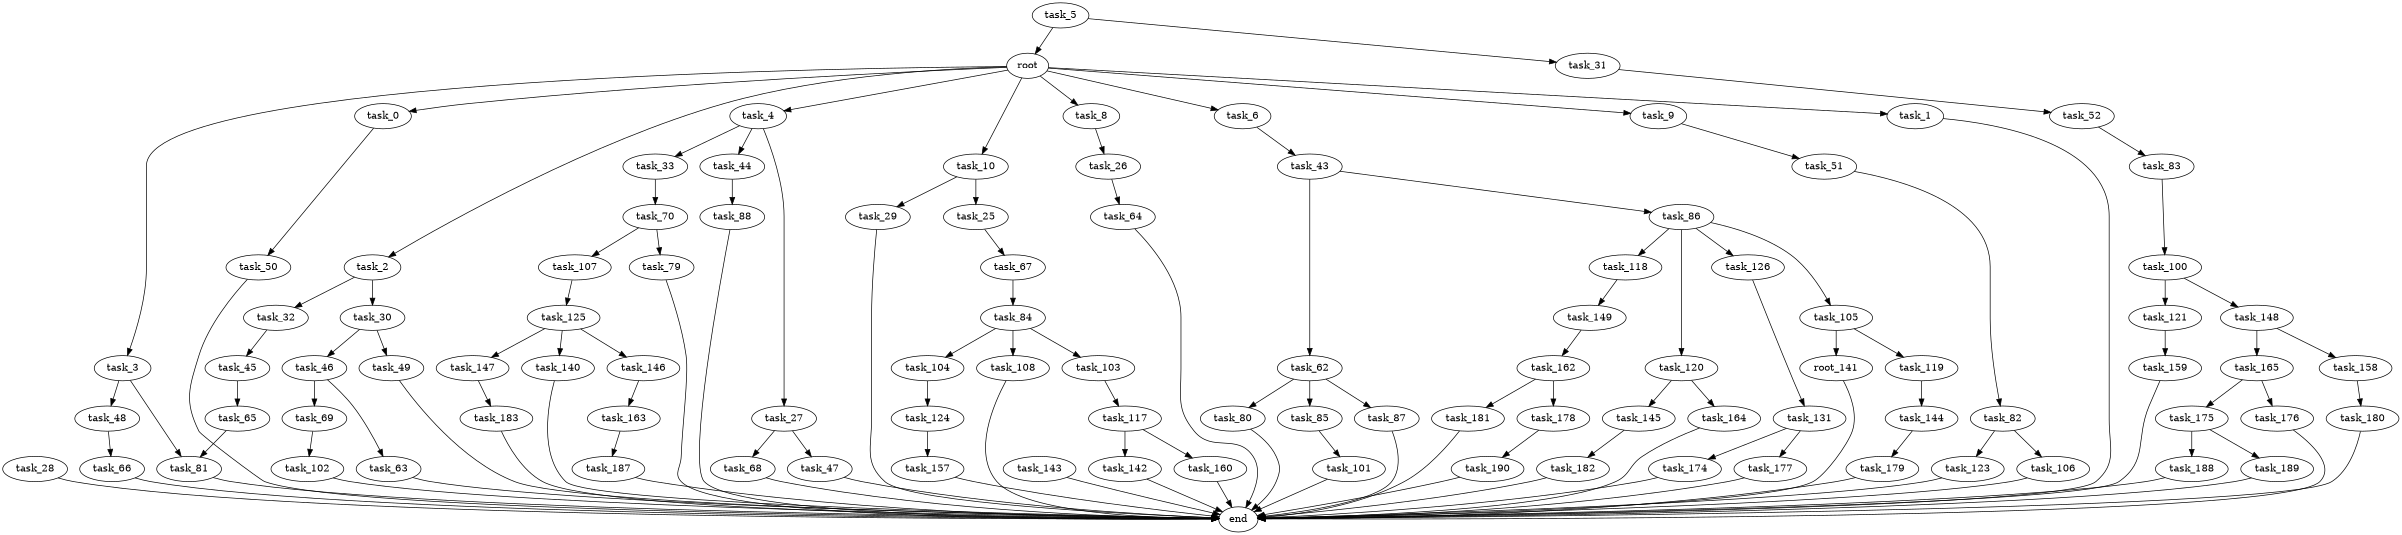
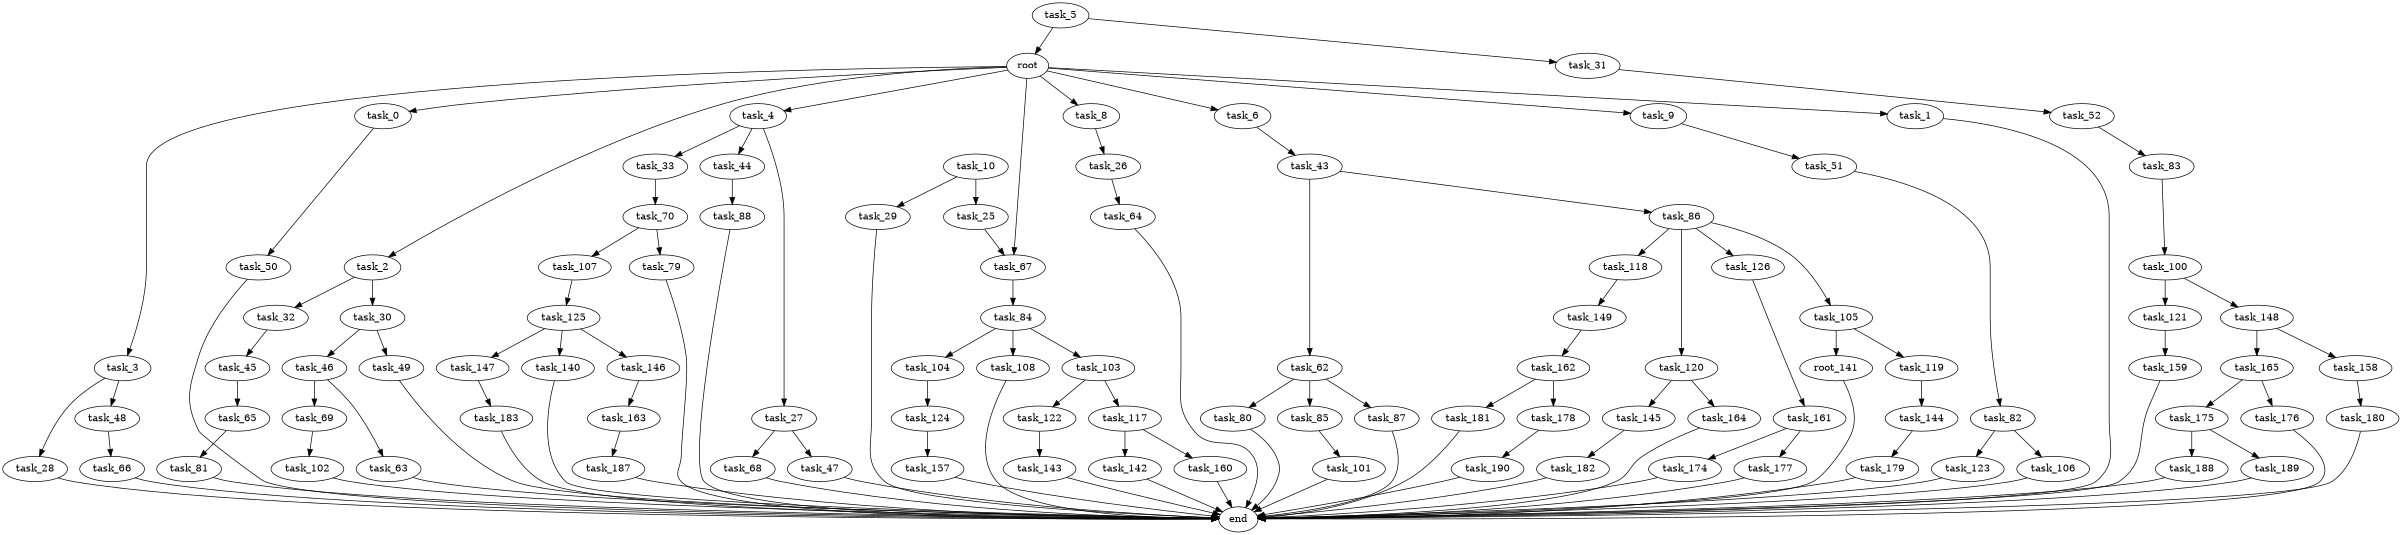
  digraph {
    root
    task_1
    task_2
    task_3
    task_4
    task_6
    n7 [label=task_0]
    task_8
    task_9
    task_10
    end
    task_30
    task_32
    task_28
    task_48
    task_27
    task_33
    task_44
    task_5
    task_31
    task_43
    task_50
    task_26
    task_51
    task_25
    task_29
    task_46
    task_49
    task_45
    task_66
    task_47
    task_68
    task_70
    task_88
    task_52
    task_62
    task_86
    task_64
    task_82
    task_67
    task_84
    task_63
    task_69
    task_83
    task_65
    task_79
    task_107
    task_80
    task_85
    task_87
    task_105
    task_118
    task_120
    task_126
    task_81
    task_102
    task_106
    task_123
    task_100
    task_101
    task_103
    task_104
    task_108
    task_125
    task_121
    task_148
    task_117
+   task_122
    task_124
    task_119
    n71 [label=root_141]
    task_149
    task_145
    task_164
-   task_161 [label=task_131]
+   task_161
    task_159
    task_158
    task_165
    task_142
    task_160
    task_143
    task_157
    task_144
    task_140
    task_146
    task_147
    task_162
    task_179
    task_182
    task_163
    task_183
    task_174
    task_177
    task_187
    task_180
    task_175
    task_176
    task_178
    task_181
    task_190
    task_188
    task_189
    root -> task_1
    root -> task_2
    root -> task_3
    root -> task_4
    root -> task_6
    root -> n7
    root -> task_8
    root -> task_9
-   root -> task_10
+   root -> task_67
    task_1 -> end
    task_2 -> task_30
    task_2 -> task_32
-   task_3 -> task_81
+   task_3 -> task_28
    task_3 -> task_48
    task_4 -> task_27
    task_4 -> task_33
    task_4 -> task_44
    task_6 -> task_43
    n7 -> task_50
    task_8 -> task_26
    task_9 -> task_51
    task_10 -> task_25
    task_10 -> task_29
    task_30 -> task_46
    task_30 -> task_49
    task_32 -> task_45
    task_28 -> end
    task_48 -> task_66
    task_27 -> task_47
    task_27 -> task_68
    task_33 -> task_70
    task_44 -> task_88
    task_5 -> root
    task_5 -> task_31
    task_31 -> task_52
    task_43 -> task_62
    task_43 -> task_86
    task_50 -> end
    task_26 -> task_64
    task_51 -> task_82
    task_25 -> task_67
    task_29 -> end
    task_46 -> task_63
    task_46 -> task_69
    task_49 -> end
    task_45 -> task_65
    task_66 -> end
    task_47 -> end
    task_68 -> end
    task_70 -> task_79
    task_70 -> task_107
    task_88 -> end
    task_52 -> task_83
    task_62 -> task_80
    task_62 -> task_85
    task_62 -> task_87
    task_86 -> task_105
    task_86 -> task_118
    task_86 -> task_120
    task_86 -> task_126
    task_64 -> end
    task_82 -> task_106
    task_82 -> task_123
    task_67 -> task_84
    task_84 -> task_103
    task_84 -> task_104
    task_84 -> task_108
    task_63 -> end
    task_69 -> task_102
    task_83 -> task_100
    task_65 -> task_81
    task_79 -> end
    task_107 -> task_125
    task_80 -> end
    task_85 -> task_101
    task_87 -> end
    task_105 -> task_119
    task_105 -> n71
    task_118 -> task_149
    task_120 -> task_145
    task_120 -> task_164
    task_126 -> task_161
    task_81 -> end
    task_102 -> end
    task_106 -> end
    task_123 -> end
    task_100 -> task_121
    task_100 -> task_148
    task_101 -> end
    task_103 -> task_117
+   task_103 -> task_122
    task_104 -> task_124
    task_108 -> end
    task_125 -> task_140
    task_125 -> task_146
    task_125 -> task_147
    task_121 -> task_159
    task_148 -> task_158
    task_148 -> task_165
    task_117 -> task_142
    task_117 -> task_160
+   task_122 -> task_143
    task_124 -> task_157
    task_119 -> task_144
    n71 -> end
    task_149 -> task_162
    task_145 -> task_182
    task_164 -> end
    task_161 -> task_174
    task_161 -> task_177
    task_159 -> end
    task_158 -> task_180
    task_165 -> task_175
    task_165 -> task_176
    task_142 -> end
    task_160 -> end
    task_143 -> end
    task_157 -> end
    task_144 -> task_179
    task_140 -> end
    task_146 -> task_163
    task_147 -> task_183
    task_162 -> task_178
    task_162 -> task_181
    task_179 -> end
    task_182 -> end
    task_163 -> task_187
    task_183 -> end
    task_174 -> end
    task_177 -> end
    task_187 -> end
    task_180 -> end
    task_175 -> task_188
    task_175 -> task_189
    task_176 -> end
    task_178 -> task_190
    task_181 -> end
    task_190 -> end
    task_188 -> end
    task_189 -> end
  }
